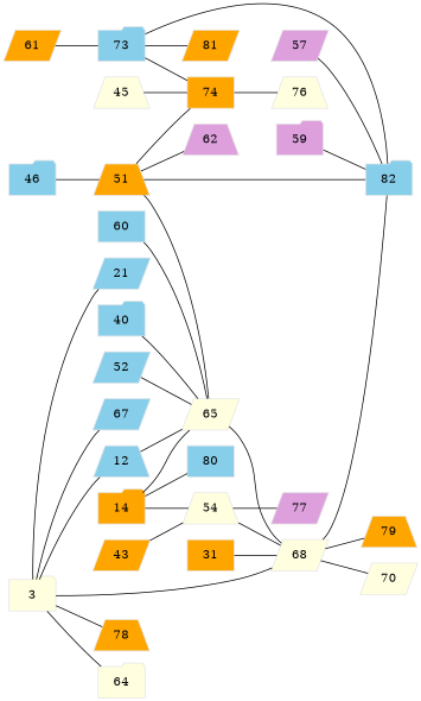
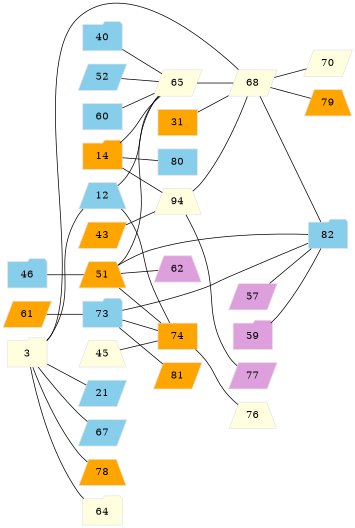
  graph {
    rankdir=LR
    node [color=gray90 fillcolor=skyblue shape=parallelogram style=filled]
    3 [fillcolor=lightyellow shape=folder super="+2"]
    12 [shape=trapezium super="+9"]
    21
    67 [super="+50"]
    68 [fillcolor=lightyellow super="+4+58+27"]
    78 [fillcolor=orange shape=trapezium]
    64 [fillcolor=lightyellow shape=folder]
    65 [fillcolor=lightyellow super="+16+22+24+25+36"]
    74 [fillcolor=orange shape=box super="+39"]
    82 [shape=folder super="+69+49"]
    70 [fillcolor=lightyellow]
    79 [fillcolor=orange shape=trapezium super="+66"]
    76 [fillcolor=lightyellow shape=trapezium super="+72"]
    14 [fillcolor=orange shape=folder super="+13"]
-   54 [fillcolor=lightyellow shape=trapezium super="+8+23"]
+   54 [fillcolor=lightyellow shape=trapezium super="+8+23" label=94]
    80 [shape=box super="+53"]
    77 [fillcolor=plum super="+71"]
    31 [fillcolor=orange shape=box]
    40 [shape=folder]
    43 [fillcolor=orange]
    45 [fillcolor=lightyellow shape=trapezium]
    51 [fillcolor=orange shape=trapezium super="+19+26"]
    62 [fillcolor=plum shape=trapezium]
    46 [shape=folder]
    52
    73 [shape=folder super="+34+41+47+55+56"]
    81 [fillcolor=orange]
    57 [fillcolor=plum]
    59 [fillcolor=plum shape=folder]
    60 [shape=box]
    61 [fillcolor=orange super="+44"]
    3 -- 12
    3 -- 21
    3 -- 67
    3 -- 68 [weight=4]
    3 -- 78
    3 -- 64
    12 -- 65
+   12 -- 74 [weight=4]
    68 -- 82
    68 -- 70
    68 -- 79
    65 -- 68 [weight=2]
    74 -- 76
    14 -- 65 [weight=4]
    14 -- 54
    14 -- 80
    54 -- 68
    54 -- 77
    31 -- 68
    40 -- 65
    43 -- 54
    45 -- 74
    51 -- 65
    51 -- 74
    51 -- 82 [weight=4]
    51 -- 62
    46 -- 51
    52 -- 65
    73 -- 74
    73 -- 82
    73 -- 81
    57 -- 82
    59 -- 82
    60 -- 65
    61 -- 73
  }
